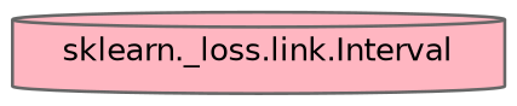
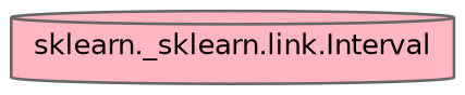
  digraph {
    rankdir=TB
-   n1 [color=grey40 fillcolor=lightpink fontname=Helvetica fontsize=10 height=0.2 label="sklearn._loss.link.Interval" shape=cylinder style=filled width=0.4]
+   n1 [color=grey40 fillcolor=lightpink fontname=Helvetica fontsize=10 height=0.2 label="sklearn._sklearn.link.Interval" shape=cylinder style=filled width=0.4]
  }
